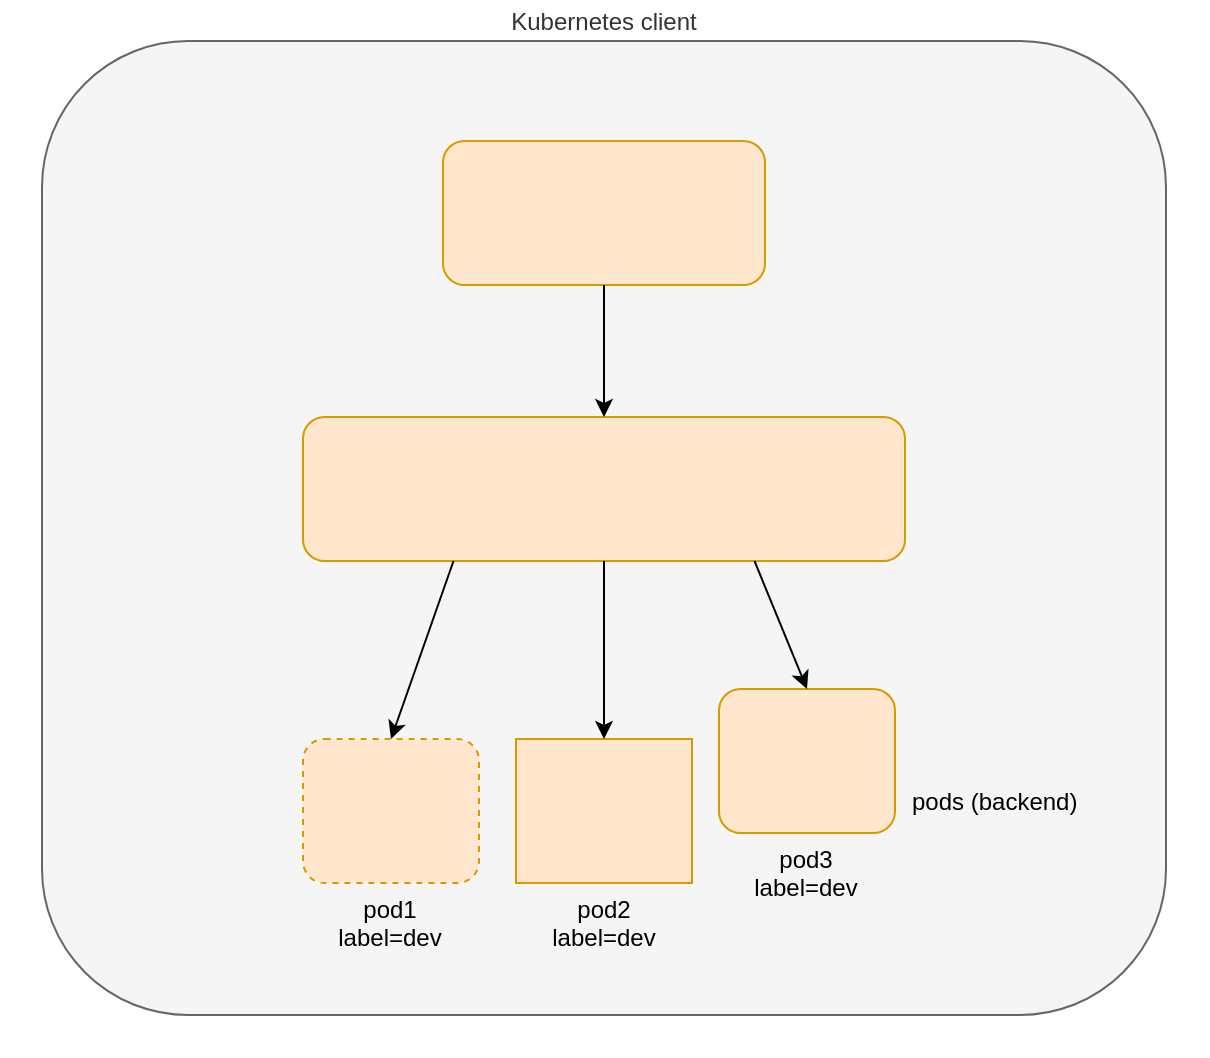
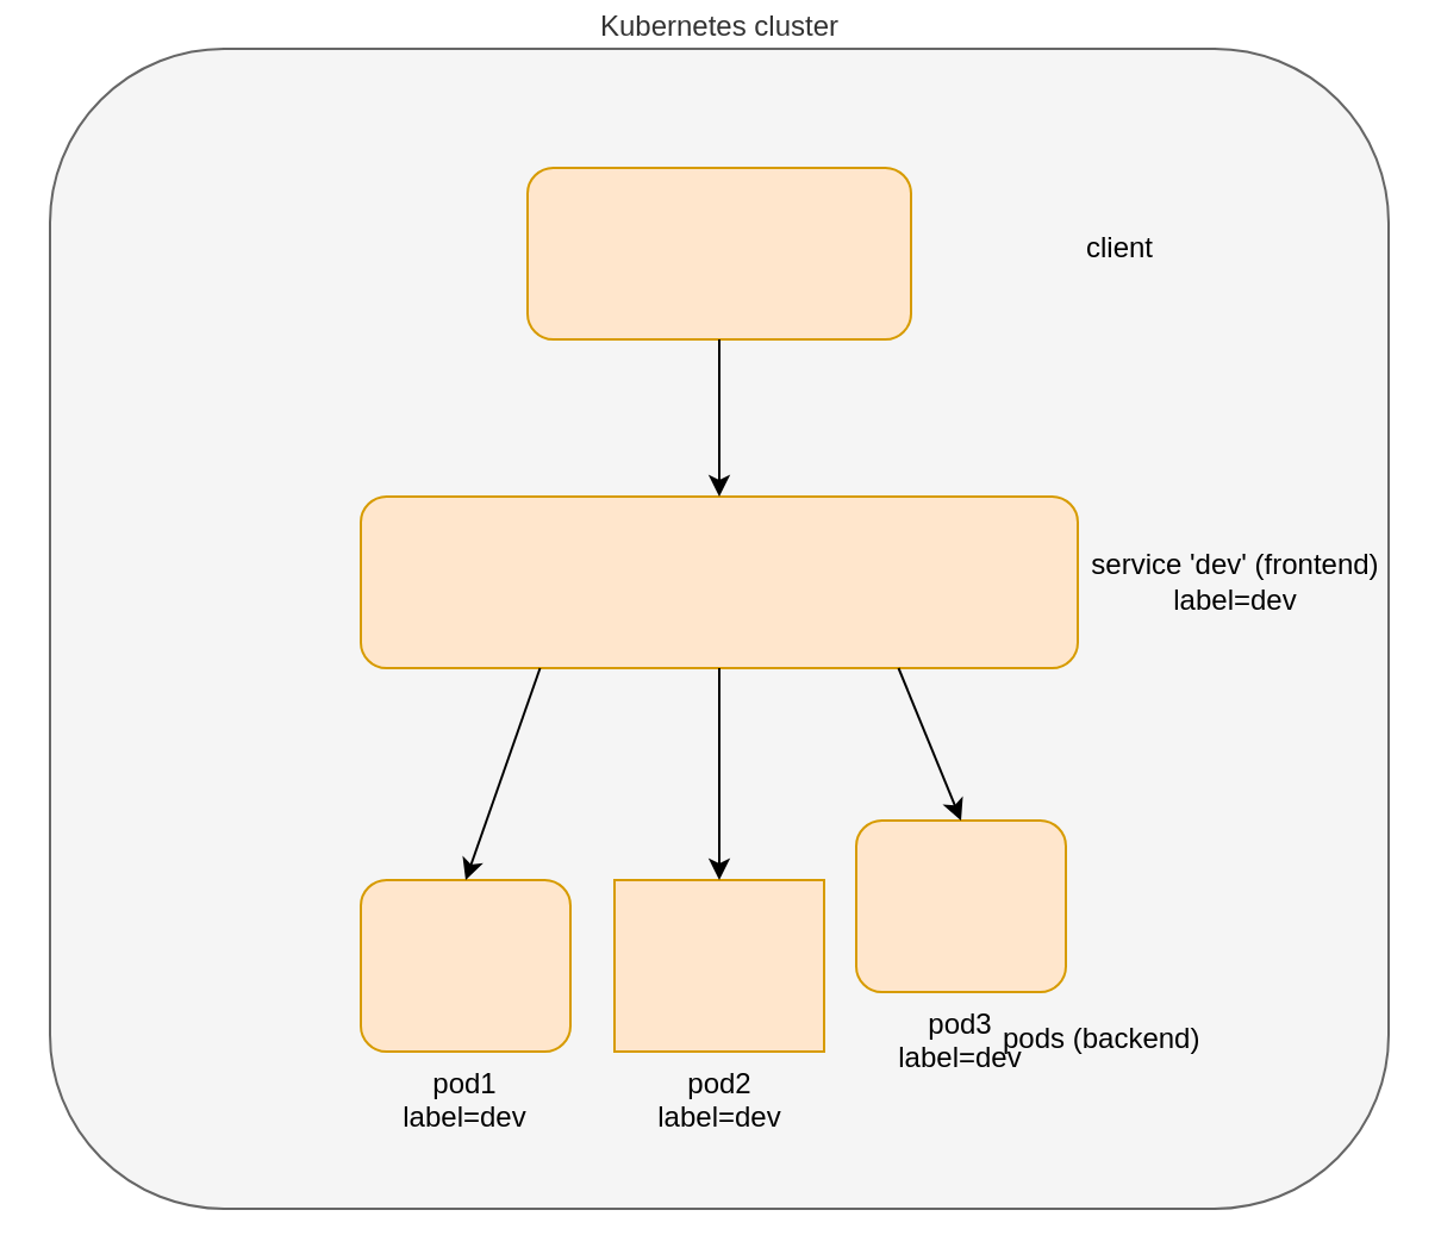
  <mxCell id="0" />
  <mxCell id="1" parent="0" />
- <mxCell id="2" value="Kubernetes client" style="rounded=1;whiteSpace=wrap;html=1;fillColor=#f5f5f5;strokeColor=#666666;fontColor=#333333;labelPosition=center;verticalLabelPosition=top;align=center;verticalAlign=bottom;" vertex="1" parent="1"><mxGeometry x="20.5" y="20" width="562" height="487" as="geometry" /></mxCell>
+ <mxCell id="2" value="Kubernetes cluster" style="rounded=1;whiteSpace=wrap;html=1;fillColor=#f5f5f5;strokeColor=#666666;fontColor=#333333;labelPosition=center;verticalLabelPosition=top;align=center;verticalAlign=bottom;" vertex="1" parent="1"><mxGeometry x="20.5" y="20" width="562" height="487" as="geometry" /></mxCell>
  <mxCell id="3" value="" style="rounded=1;whiteSpace=wrap;html=1;labelPosition=right;verticalLabelPosition=middle;align=left;verticalAlign=middle;fillColor=#ffe6cc;strokeColor=#d79b00;" parent="1" vertex="1"><mxGeometry x="221" y="70" width="161" height="72" as="geometry" /></mxCell>
  <mxCell id="4" value="" style="rounded=1;whiteSpace=wrap;html=1;labelPosition=right;verticalLabelPosition=middle;align=left;verticalAlign=middle;fillColor=#ffe6cc;strokeColor=#d79b00;" vertex="1" parent="1"><mxGeometry x="151" y="208" width="301" height="72" as="geometry" /></mxCell>
- <mxCell id="5" value="pod1&lt;br&gt;label=dev" style="rounded=1;whiteSpace=wrap;html=1;labelPosition=center;verticalLabelPosition=bottom;align=center;verticalAlign=top;fillColor=#ffe6cc;strokeColor=#d79b00;dashed=1;" vertex="1" parent="1"><mxGeometry x="151" y="369" width="88" height="72" as="geometry" /></mxCell>
+ <mxCell id="5" value="pod1&lt;br&gt;label=dev" style="rounded=1;whiteSpace=wrap;html=1;labelPosition=center;verticalLabelPosition=bottom;align=center;verticalAlign=top;fillColor=#ffe6cc;strokeColor=#d79b00;" vertex="1" parent="1"><mxGeometry x="151" y="369" width="88" height="72" as="geometry" /></mxCell>
  <mxCell id="6" value="pod2&lt;br&gt;label=dev" style="whiteSpace=wrap;html=1;labelPosition=center;verticalLabelPosition=bottom;align=center;verticalAlign=top;fillColor=#ffe6cc;strokeColor=#d79b00;rounded=0;" vertex="1" parent="1"><mxGeometry x="257.5" y="369" width="88" height="72" as="geometry" /></mxCell>
  <mxCell id="7" value="pod3&lt;br&gt;label=dev" style="rounded=1;whiteSpace=wrap;html=1;labelPosition=center;verticalLabelPosition=bottom;align=center;verticalAlign=top;fillColor=#ffe6cc;strokeColor=#d79b00;" vertex="1" parent="1"><mxGeometry x="359" y="344" width="88" height="72" as="geometry" /></mxCell>
  <mxCell id="8" value="" style="endArrow=classic;html=1;entryX=0.5;entryY=0;entryDx=0;entryDy=0;" edge="1" parent="1" source="3" target="4"><mxGeometry width="50" height="50" relative="1" as="geometry"><mxPoint x="-38" y="587" as="sourcePoint" /><mxPoint x="12" y="537" as="targetPoint" /></mxGeometry></mxCell>
  <mxCell id="9" value="" style="endArrow=classic;html=1;entryX=0.5;entryY=0;entryDx=0;entryDy=0;exitX=0.25;exitY=1;exitDx=0;exitDy=0;" edge="1" parent="1" source="4" target="5"><mxGeometry width="50" height="50" relative="1" as="geometry"><mxPoint x="-38" y="587" as="sourcePoint" /><mxPoint x="12" y="537" as="targetPoint" /></mxGeometry></mxCell>
  <mxCell id="10" value="" style="endArrow=classic;html=1;entryX=0.5;entryY=0;entryDx=0;entryDy=0;exitX=0.5;exitY=1;exitDx=0;exitDy=0;" edge="1" parent="1" source="4" target="6"><mxGeometry width="50" height="50" relative="1" as="geometry"><mxPoint x="236.25" y="311" as="sourcePoint" /><mxPoint x="205" y="379" as="targetPoint" /></mxGeometry></mxCell>
  <mxCell id="11" value="" style="endArrow=classic;html=1;entryX=0.5;entryY=0;entryDx=0;entryDy=0;exitX=0.75;exitY=1;exitDx=0;exitDy=0;" edge="1" parent="1" source="4" target="7"><mxGeometry width="50" height="50" relative="1" as="geometry"><mxPoint x="311.5" y="311" as="sourcePoint" /><mxPoint x="311.5" y="379" as="targetPoint" /></mxGeometry></mxCell>
- <mxCell id="12" value="pods (backend)" style="text;html=1;resizable=0;points=[];autosize=1;align=left;verticalAlign=top;spacingTop=-4;" vertex="1" parent="1"><mxGeometry x="453.5" y="391" width="93" height="14" as="geometry" /></mxCell>
+ <mxCell id="12" value="pods (backend)" style="text;html=1;resizable=0;points=[];autosize=1;align=left;verticalAlign=top;spacingTop=-4;" vertex="1" parent="1"><mxGeometry x="418.5" y="426" width="93" height="14" as="geometry" /></mxCell>
+ <mxCell id="13" value="&lt;span style=&quot;text-align: left ; white-space: normal&quot;&gt;service 'dev' (frontend)&lt;/span&gt;&lt;br style=&quot;text-align: left ; white-space: normal&quot;&gt;&lt;span style=&quot;text-align: left ; white-space: normal&quot;&gt;label=dev&lt;/span&gt;" style="text;html=1;strokeColor=none;fillColor=none;align=center;verticalAlign=middle;whiteSpace=wrap;rounded=0;" vertex="1" parent="1"><mxGeometry x="453.5" y="234" width="129" height="20" as="geometry" /></mxCell>
+ <mxCell id="14" value="client" style="text;html=1;resizable=0;points=[];autosize=1;align=left;verticalAlign=top;spacingTop=-4;" vertex="1" parent="1"><mxGeometry x="453.5" y="94" width="38" height="14" as="geometry" /></mxCell>
